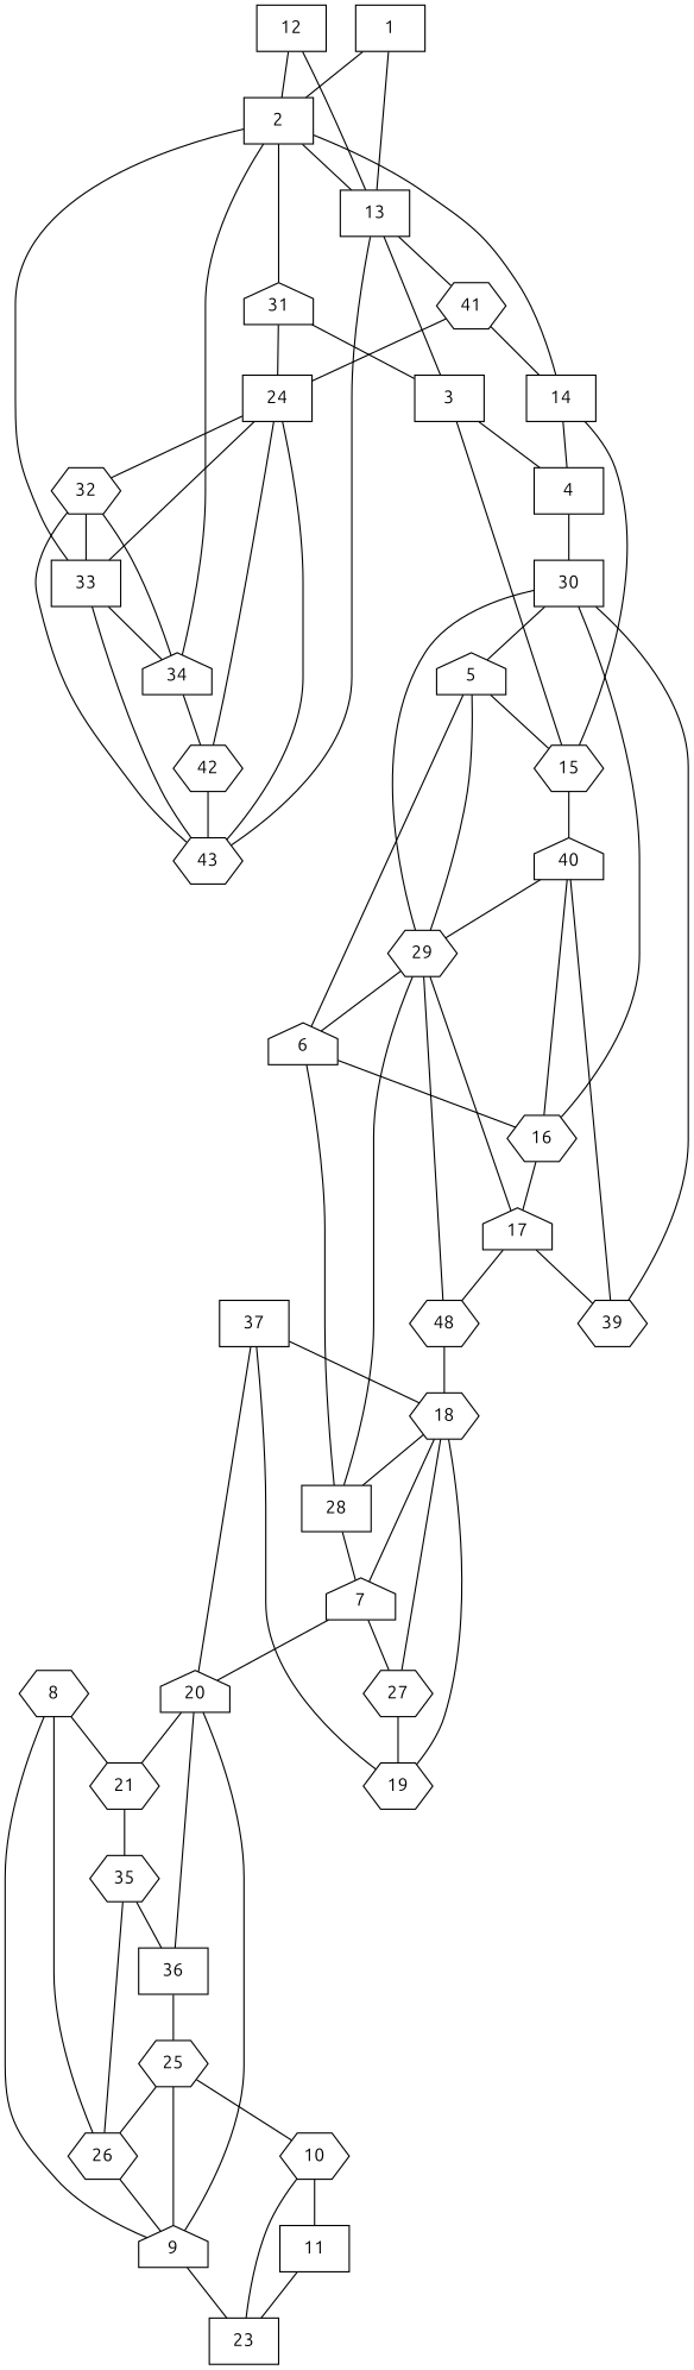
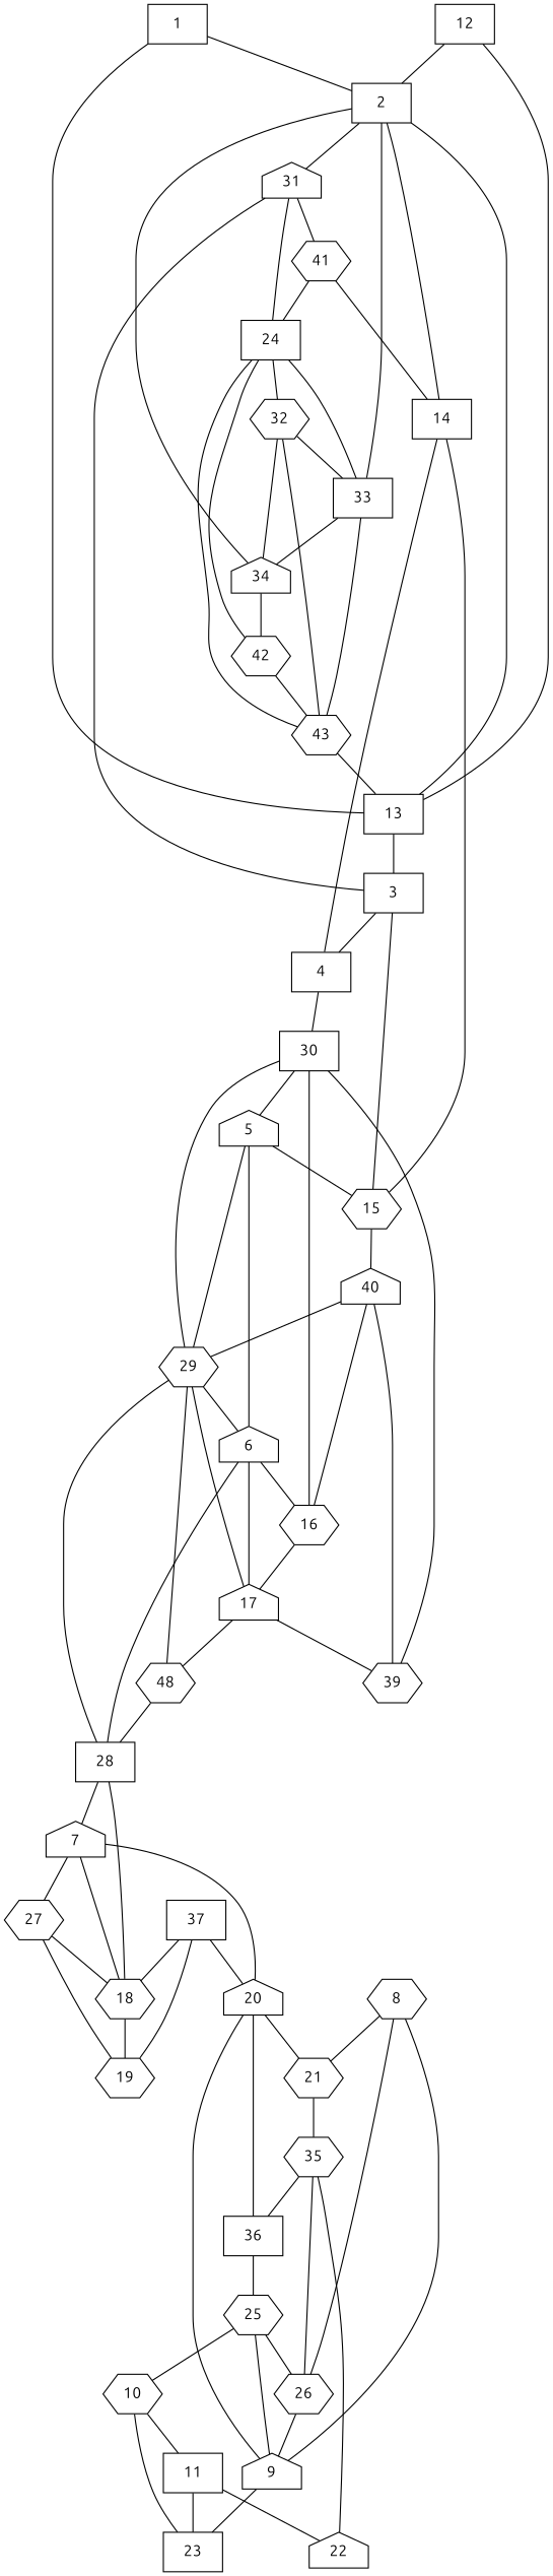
  graph {
    fontname=Ubuntu
    node [aaLength=5 fontname=Ubuntu sequence=VPAFN shape=hexagon type=0]
    edge [distance0=0.0 fontname=Ubuntu frequency=1 type0=2]
    1 [aaLength=12 sequence=TKYLLQDAQANG shape=box]
    2 [aaLength=16 sequence=NAETIQAILEVCSEMR shape=box]
    13 [aaLength=16 sequence=NAETIQAILEVCSEMR shape=box]
    14 [aaLength=8 sequence=TPGTFKHI shape=box]
    31 [aaLength=4 sequence=ILAG shape=house type=1]
    34 [shape=house type=1]
    3 [aaLength=6 sequence=GTFKHI shape=box]
    41 [aaLength=4 sequence=ILAG type=1]
    4 [aaLength=16 sequence=ALEEIYALCSAYSTTY shape=box]
    15 [aaLength=17 sequence=ALEEIYALCSAYSTTYN]
    24 [shape=box type=1]
    30 [aaLength=7 sequence=ALHLDHH shape=box type=1]
    40 [aaLength=7 sequence=ALHLDHH shape=house type=1]
    32 [type=1]
    5 [aaLength=11 sequence=SLDDIRRKVHA shape=house]
    29 [aaLength=4 sequence=SAMI type=1]
    16 [aaLength=11 sequence=SLDDIRRKVHA]
    6 [aaLength=19 sequence=PFAENVKLVKSVVDFCHSQ shape=house]
    17 [aaLength=19 sequence=PFAENVKLVKSVVDFCHSQ shape=house]
    28 [aaLength=6 sequence=SVEAEL shape=box type=1]
    39 [aaLength=4 sequence=SAMI type=1]
    n22 [label=48 sequence=SVEAE type=1]
    7 [aaLength=13 sequence=DPQEAKRFVELTG shape=house]
    18 [sequence=ESAFL]
    20 [aaLength=12 sequence=DFQRLAEIREVV shape=house]
    27 [aaLength=4 sequence=SLAV type=1]
    19 [aaLength=13 sequence=DPQEAKRFVELTG]
    21 [aaLength=11 sequence=PDEFVRRTIEL]
    36 [aaLength=3 sequence=LVL shape=box type=1]
    35 [aaLength=6 sequence=VTKVNV type=1]
    25 [aaLength=6 sequence=VTKVNV type=1]
    8 [aaLength=12 sequence=DFQRLAEIREVV]
    9 [aaLength=11 sequence=PDEFVRRTIEL shape=house]
    26 [aaLength=3 sequence=LVL type=1]
    23 [aaLength=25 sequence=DPRYYMRVGMDAMKEVVRNKINVCG shape=box]
    10 [aaLength=19 sequence=ATELKIAFAGAVKAWFAEN]
+   22 [aaLength=19 sequence=ATELKIAFAGAVKAWFAEN shape=house]
    11 [aaLength=25 sequence=DPRYYMRVGMDAMKEVVRNKINVCG shape=box]
    12 [aaLength=12 sequence=TKYLLQDAQANG shape=box]
    42 [type=1]
    33 [shape=box type=1]
    43 [type=1]
    37 [aaLength=3 sequence=SLA shape=box type=1]
    1 -- 2 [distance0=27.50815]
    1 -- 13 [distance0=30.12879 type0=3]
    2 -- 13 [distance0=15.50049 type0=1]
    2 -- 14 [distance0=23.12136]
    2 -- 31 [distance0=3.0 type0=4]
    2 -- 34 [distance0=2.0 type0=4]
    13 -- 3 [distance0=25.36093]
-   13 -- 41 [distance0=3.0 type0=4]
+   31 -- 41 [distance0=3.0 type0=4]
    14 -- 4 [distance0=12.33558 type0=1]
    14 -- 15 [distance0=13.72151 distance1=0.0 frequency=2 type1=5]
    31 -- 3 [distance0=2.0 type0=4]
    31 -- 24 [distance0=26.0]
    34 -- 32
    34 -- 42 [type0=5]
    3 -- 4 [distance0=13.33912 distance1=0.0 frequency=2 type1=5]
    3 -- 15 [distance0=9.729622 type0=1]
    41 -- 14 [type0=5]
    41 -- 24 [distance0=26.0]
    4 -- 30 [distance0=4.0 type0=4]
    15 -- 40 [distance0=3.0 type0=4]
    24 -- 32 [distance1=0.0 frequency=2 type0=1 type1=5]
    30 -- 5 [distance0=1.0 type0=4]
    40 -- 29 [distance0=22.0]
    40 -- 16 [distance0=1.0 type0=4]
    32 -- 33 [type0=5]
    5 -- 15 [distance0=31.38703 type0=3]
    5 -- 29 [distance0=3.0 type0=4]
    5 -- 6 [distance0=26.64278 type0=1]
    29 -- 30 [distance0=22.0]
    29 -- 6 [distance0=5.0 type0=4]
    16 -- 30 [distance0=31.80716 type0=3]
    16 -- 17 [distance0=26.62849 type0=1]
    6 -- 16 [distance0=40.30675 type0=3]
+   6 -- 17 [distance0=31.70263]
    6 -- 28 [distance0=2.0 type0=4]
    17 -- 29 [distance0=23.36676 type0=1]
    17 -- 39 [distance0=23.36676]
    17 -- n22 [distance0=2.0 type0=4]
    28 -- 29 [distance0=30.0 type0=3]
    28 -- 7 [distance0=20.0 type0=4]
    39 -- 30 [distance0=22.0]
    39 -- 40 [distance0=22.0 type0=3]
    n22 -- 29 [distance0=30.0 type0=3]
-   n22 -- 18 [distance0=27.44118 distance1=15.0 frequency=2 type1=4]
+   n22 -- 28 [distance0=27.44118 distance1=15.0 frequency=2 type1=4]
    7 -- 18 [distance0=30.17416]
    7 -- 20 [distance0=36.38498 type0=3]
    7 -- 27 [distance0=2.0 type0=4]
    18 -- 28 [distance0=27.44118]
    18 -- 19 [distance0=8.264237 distance1=1.0 frequency=2 type0=1 type1=4]
    20 -- 21 [distance0=27.02189]
    20 -- 36 [distance0=3.0 type0=4]
    27 -- 18 [distance0=28.17834 type0=3]
    27 -- 19 [distance0=27.1014]
    21 -- 35 [distance0=1.0 type0=4]
    36 -- 25 [distance0=21.0]
    35 -- 36 [distance0=21.0 type0=3]
    35 -- 26 [distance0=21.0]
+   35 -- 22 [type0=5]
    25 -- 26 [distance0=21.0]
    25 -- 10 [type0=5]
    8 -- 21 [distance0=27.27528 type0=3]
    8 -- 9 [distance0=27.07957]
    8 -- 26 [distance0=3.0 type0=4]
    9 -- 20 [distance0=27.03473]
    9 -- 25 [distance0=1.0 type0=4]
    9 -- 23 [distance0=23.5106 distance1=4.0 frequency=2 type1=4]
    26 -- 9 [distance0=6.0 type0=4]
    10 -- 23 [distance0=25.2678 type0=3]
    10 -- 11 [distance0=23.53909 distance1=4.0 frequency=2 type1=4]
    11 -- 23 [distance0=14.24238 type0=1]
+   11 -- 22 [distance0=25.29729 type0=3]
    12 -- 2 [distance0=30.16157 type0=3]
    12 -- 13 [distance0=27.49103]
    42 -- 24 [type0=1]
    42 -- 43 [type0=5]
    33 -- 2 [distance0=2.0 type0=4]
    33 -- 34 [type0=3]
    33 -- 24 [type0=1]
    43 -- 13 [distance0=2.0 type0=4]
    43 -- 24 [type0=1]
    43 -- 32
    43 -- 33 [type0=3]
    37 -- 18 [distance0=28.17834 type0=3]
    37 -- 20 [distance0=16.0 type0=4]
    37 -- 19 [distance0=27.1014]
  }
